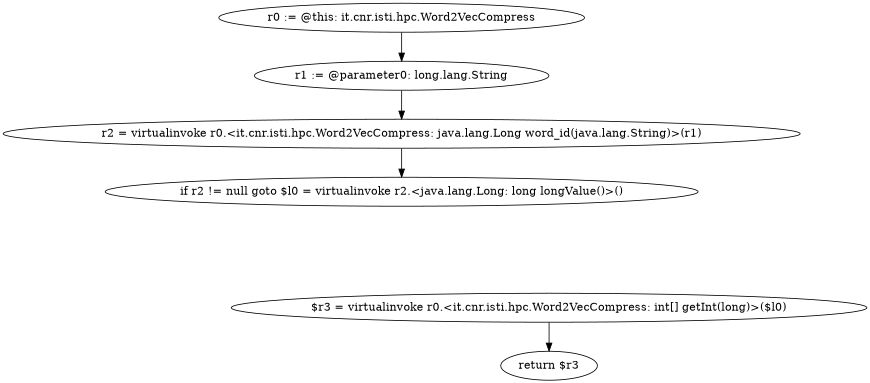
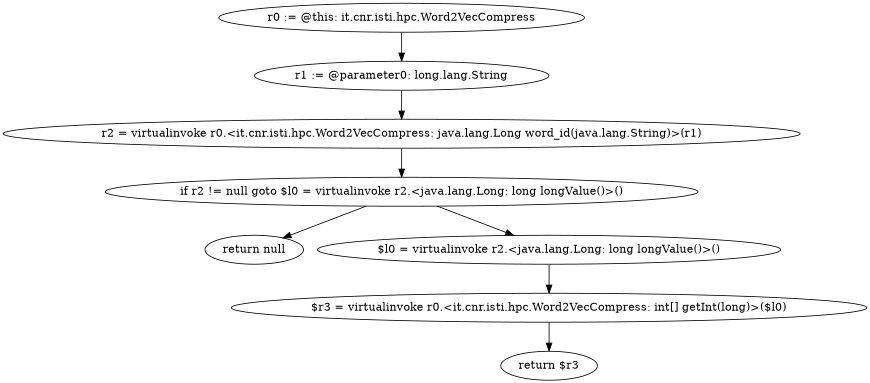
  digraph {
    n1 [label="r1 := @parameter0: long.lang.String"]
    "r0 := @this: it.cnr.isti.hpc.Word2VecCompress"
    "r2 = virtualinvoke r0.<it.cnr.isti.hpc.Word2VecCompress: java.lang.Long word_id(java.lang.String)>(r1)"
    "if r2 != null goto $l0 = virtualinvoke r2.<java.lang.Long: long longValue()>()"
+   "return null"
+   "$l0 = virtualinvoke r2.<java.lang.Long: long longValue()>()"
    "$r3 = virtualinvoke r0.<it.cnr.isti.hpc.Word2VecCompress: int[] getInt(long)>($l0)"
    "return $r3"
    n1 -> "r2 = virtualinvoke r0.<it.cnr.isti.hpc.Word2VecCompress: java.lang.Long word_id(java.lang.String)>(r1)"
    "r0 := @this: it.cnr.isti.hpc.Word2VecCompress" -> n1
    "r2 = virtualinvoke r0.<it.cnr.isti.hpc.Word2VecCompress: java.lang.Long word_id(java.lang.String)>(r1)" -> "if r2 != null goto $l0 = virtualinvoke r2.<java.lang.Long: long longValue()>()"
+   "if r2 != null goto $l0 = virtualinvoke r2.<java.lang.Long: long longValue()>()" -> "return null"
+   "if r2 != null goto $l0 = virtualinvoke r2.<java.lang.Long: long longValue()>()" -> "$l0 = virtualinvoke r2.<java.lang.Long: long longValue()>()"
+   "$l0 = virtualinvoke r2.<java.lang.Long: long longValue()>()" -> "$r3 = virtualinvoke r0.<it.cnr.isti.hpc.Word2VecCompress: int[] getInt(long)>($l0)"
    "$r3 = virtualinvoke r0.<it.cnr.isti.hpc.Word2VecCompress: int[] getInt(long)>($l0)" -> "return $r3"
  }
